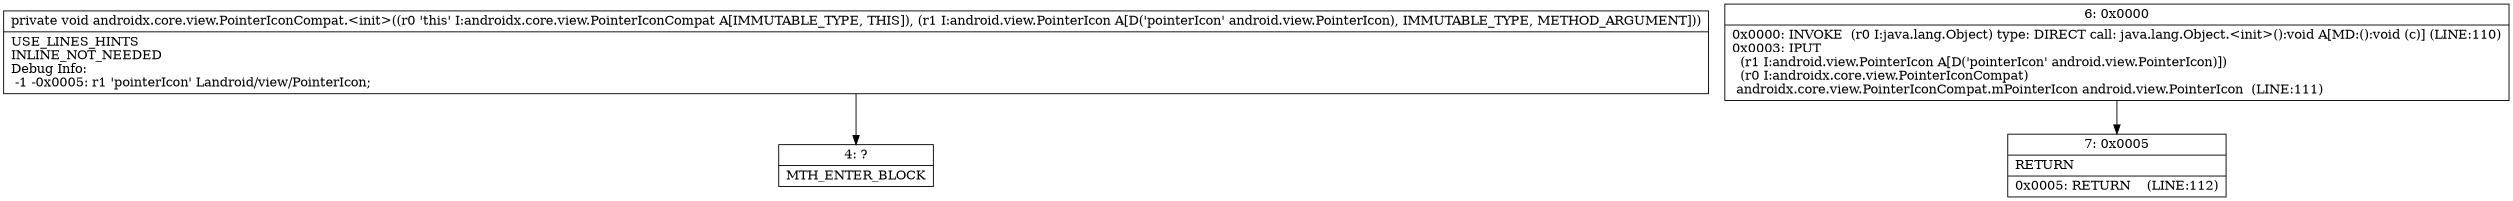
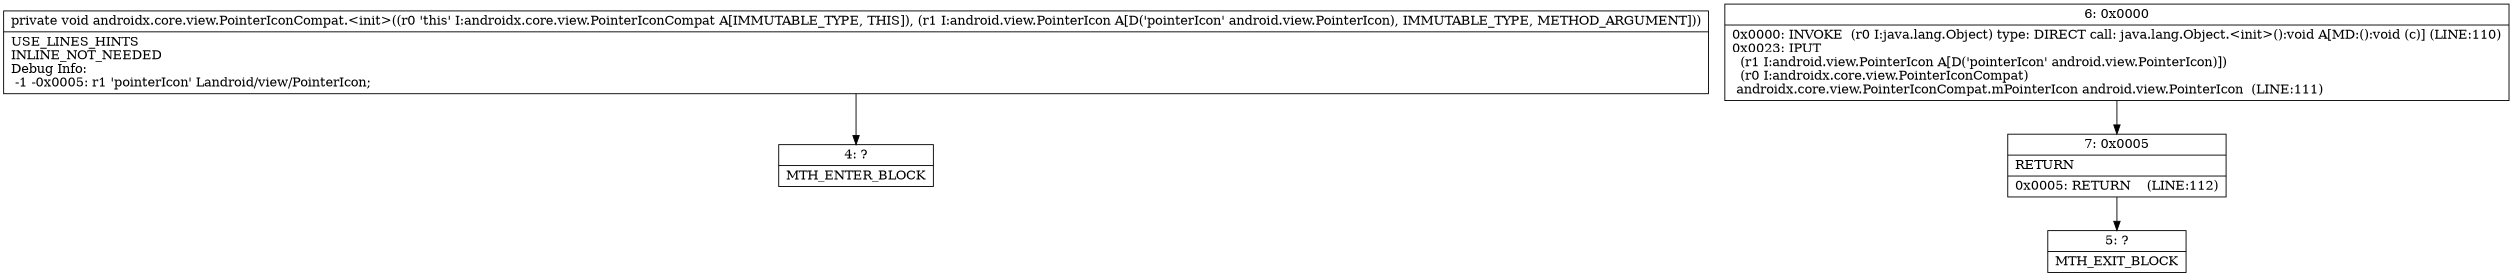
  digraph {
    node [shape=record]
    n1 [label="{4\:\ ?|MTH_ENTER_BLOCK\l}"]
-   n2 [label="{6\:\ 0x0000|0x0000: INVOKE  (r0 I:java.lang.Object) type: DIRECT call: java.lang.Object.\<init\>():void A[MD:():void (c)] (LINE:110)\l0x0003: IPUT  \l  (r1 I:android.view.PointerIcon A[D('pointerIcon' android.view.PointerIcon)])\l  (r0 I:androidx.core.view.PointerIconCompat)\l androidx.core.view.PointerIconCompat.mPointerIcon android.view.PointerIcon  (LINE:111)\l}"]
+   n2 [label="{6\:\ 0x0000|0x0000: INVOKE  (r0 I:java.lang.Object) type: DIRECT call: java.lang.Object.\<init\>():void A[MD:():void (c)] (LINE:110)\l0x0023: IPUT  \l  (r1 I:android.view.PointerIcon A[D('pointerIcon' android.view.PointerIcon)])\l  (r0 I:androidx.core.view.PointerIconCompat)\l androidx.core.view.PointerIconCompat.mPointerIcon android.view.PointerIcon  (LINE:111)\l}"]
    n3 [label="{7\:\ 0x0005|RETURN\l|0x0005: RETURN    (LINE:112)\l}"]
+   n4 [label="{5\:\ ?|MTH_EXIT_BLOCK\l}"]
    n5 [label="{private void androidx.core.view.PointerIconCompat.\<init\>((r0 'this' I:androidx.core.view.PointerIconCompat A[IMMUTABLE_TYPE, THIS]), (r1 I:android.view.PointerIcon A[D('pointerIcon' android.view.PointerIcon), IMMUTABLE_TYPE, METHOD_ARGUMENT]))  | USE_LINES_HINTS\lINLINE_NOT_NEEDED\lDebug Info:\l  \-1 \-0x0005: r1 'pointerIcon' Landroid\/view\/PointerIcon;\l}"]
    n2 -> n3
+   n3 -> n4
    n5 -> n1
  }
